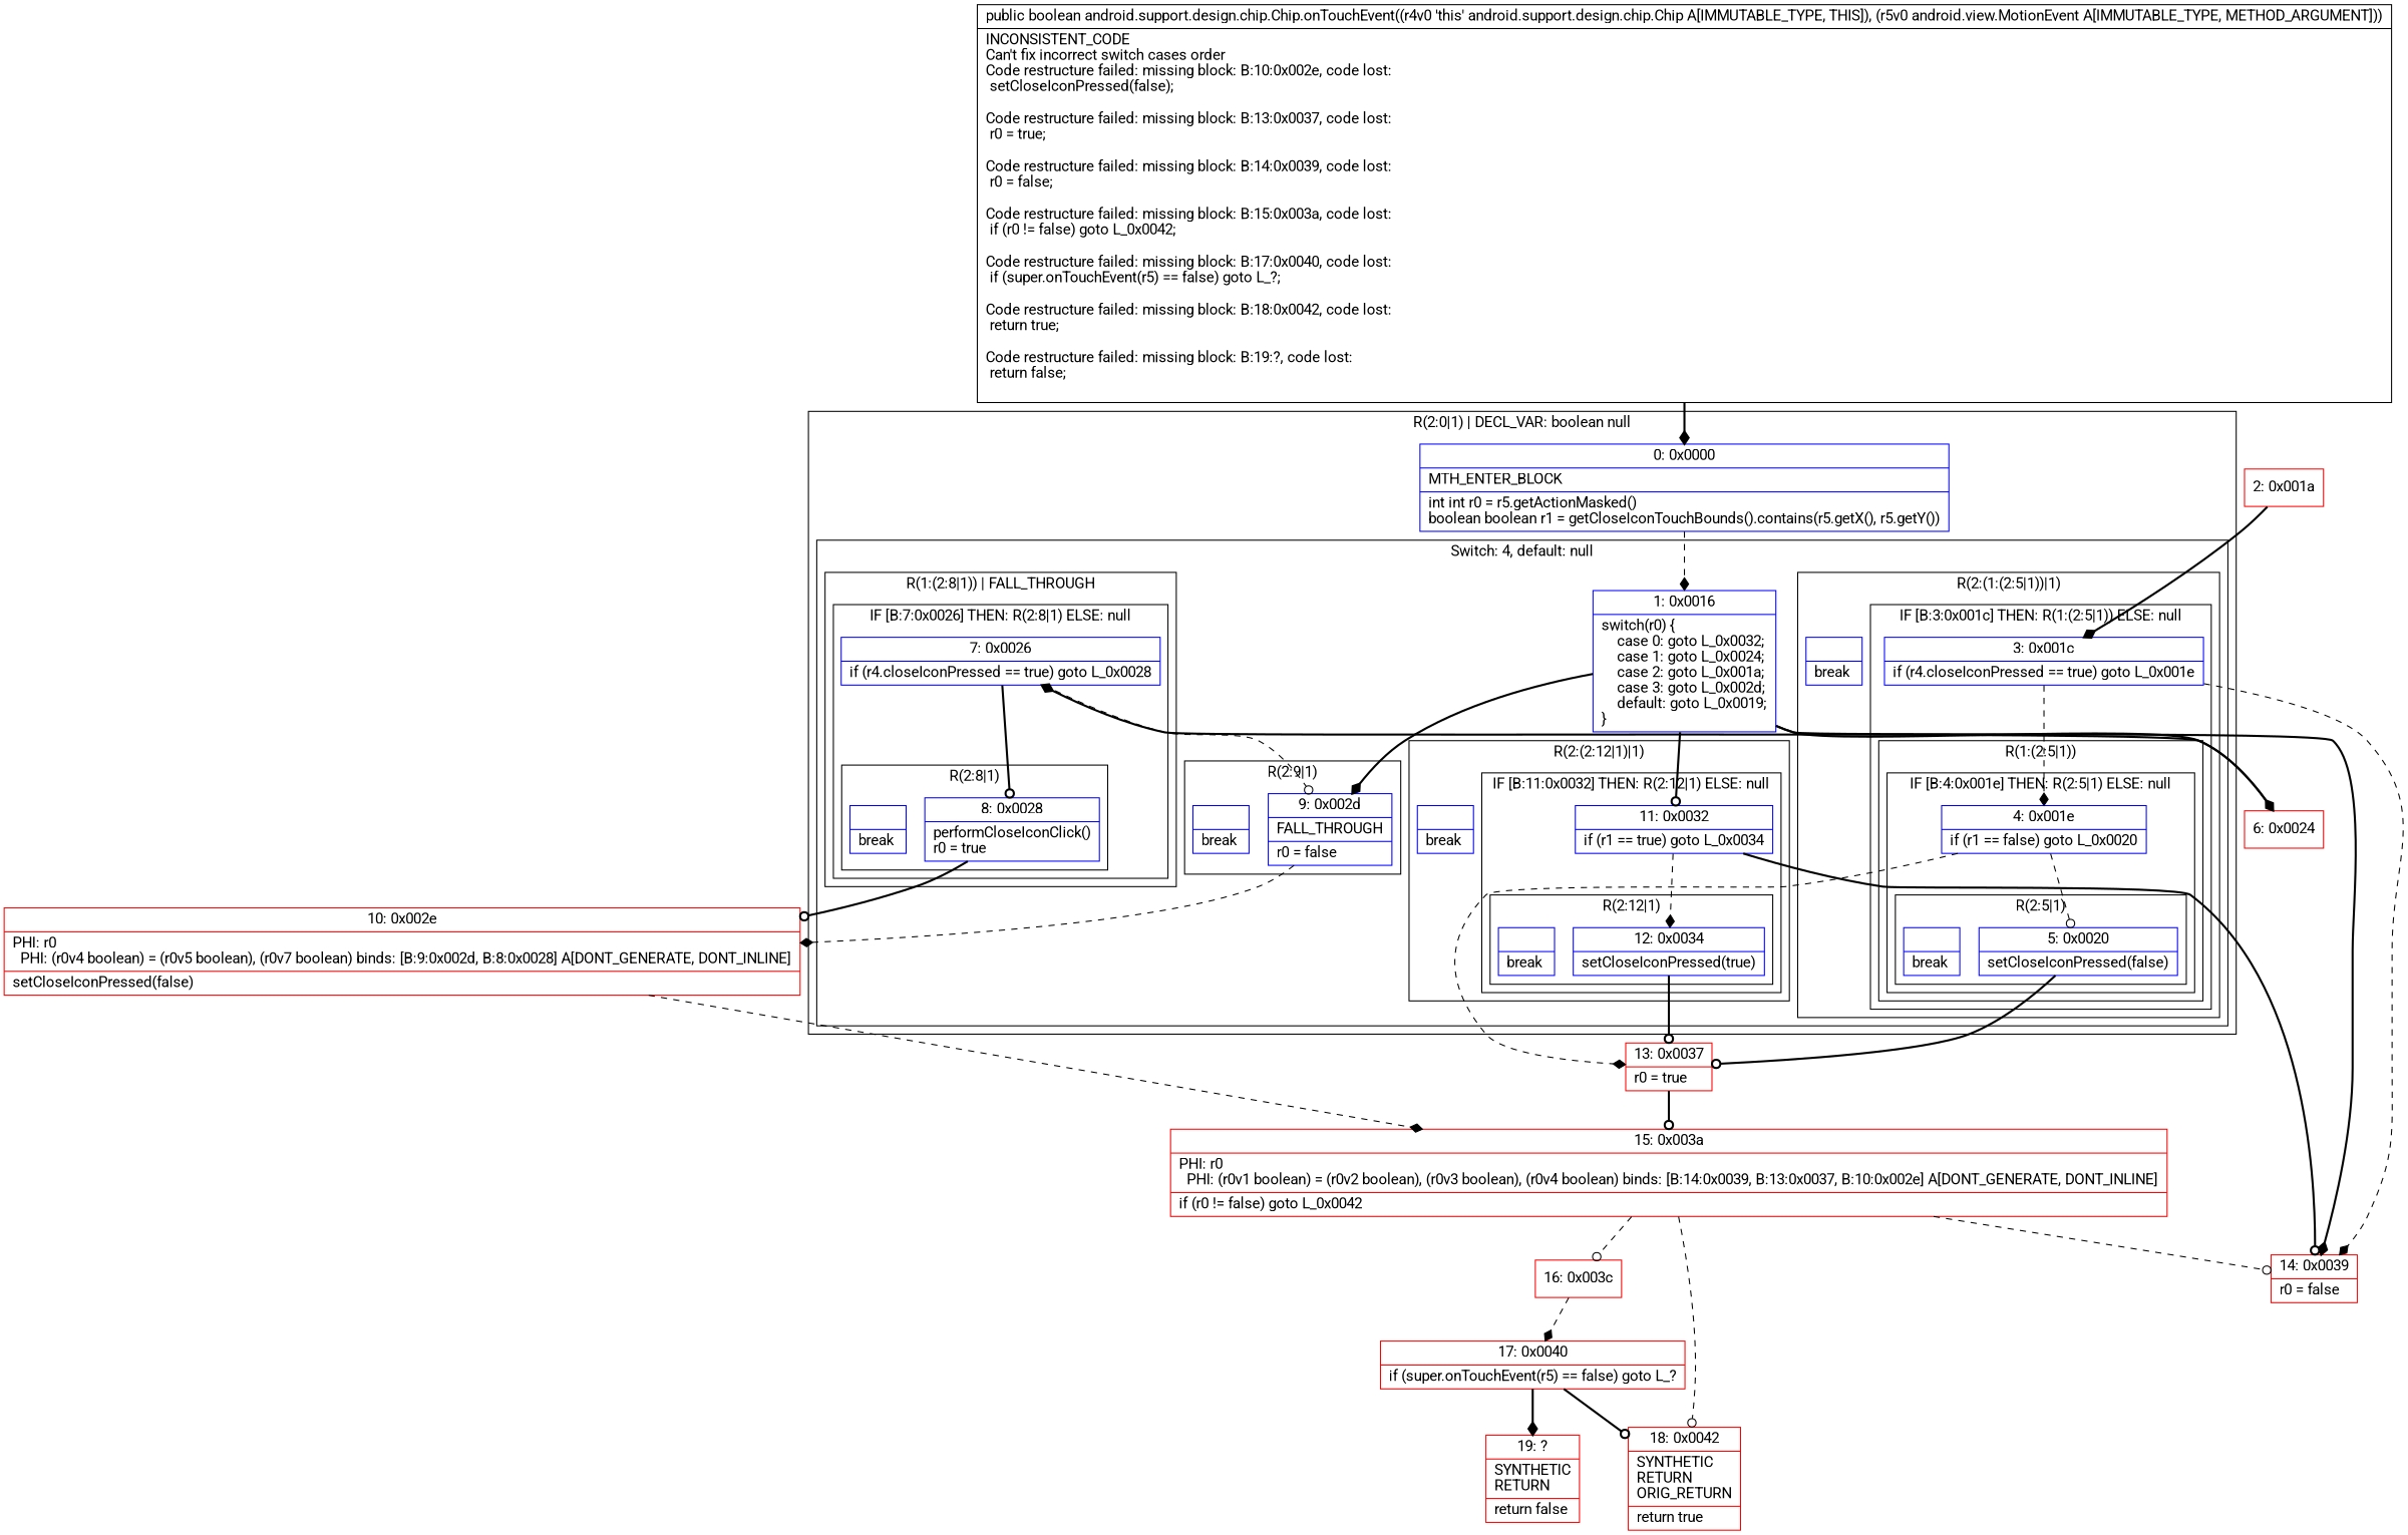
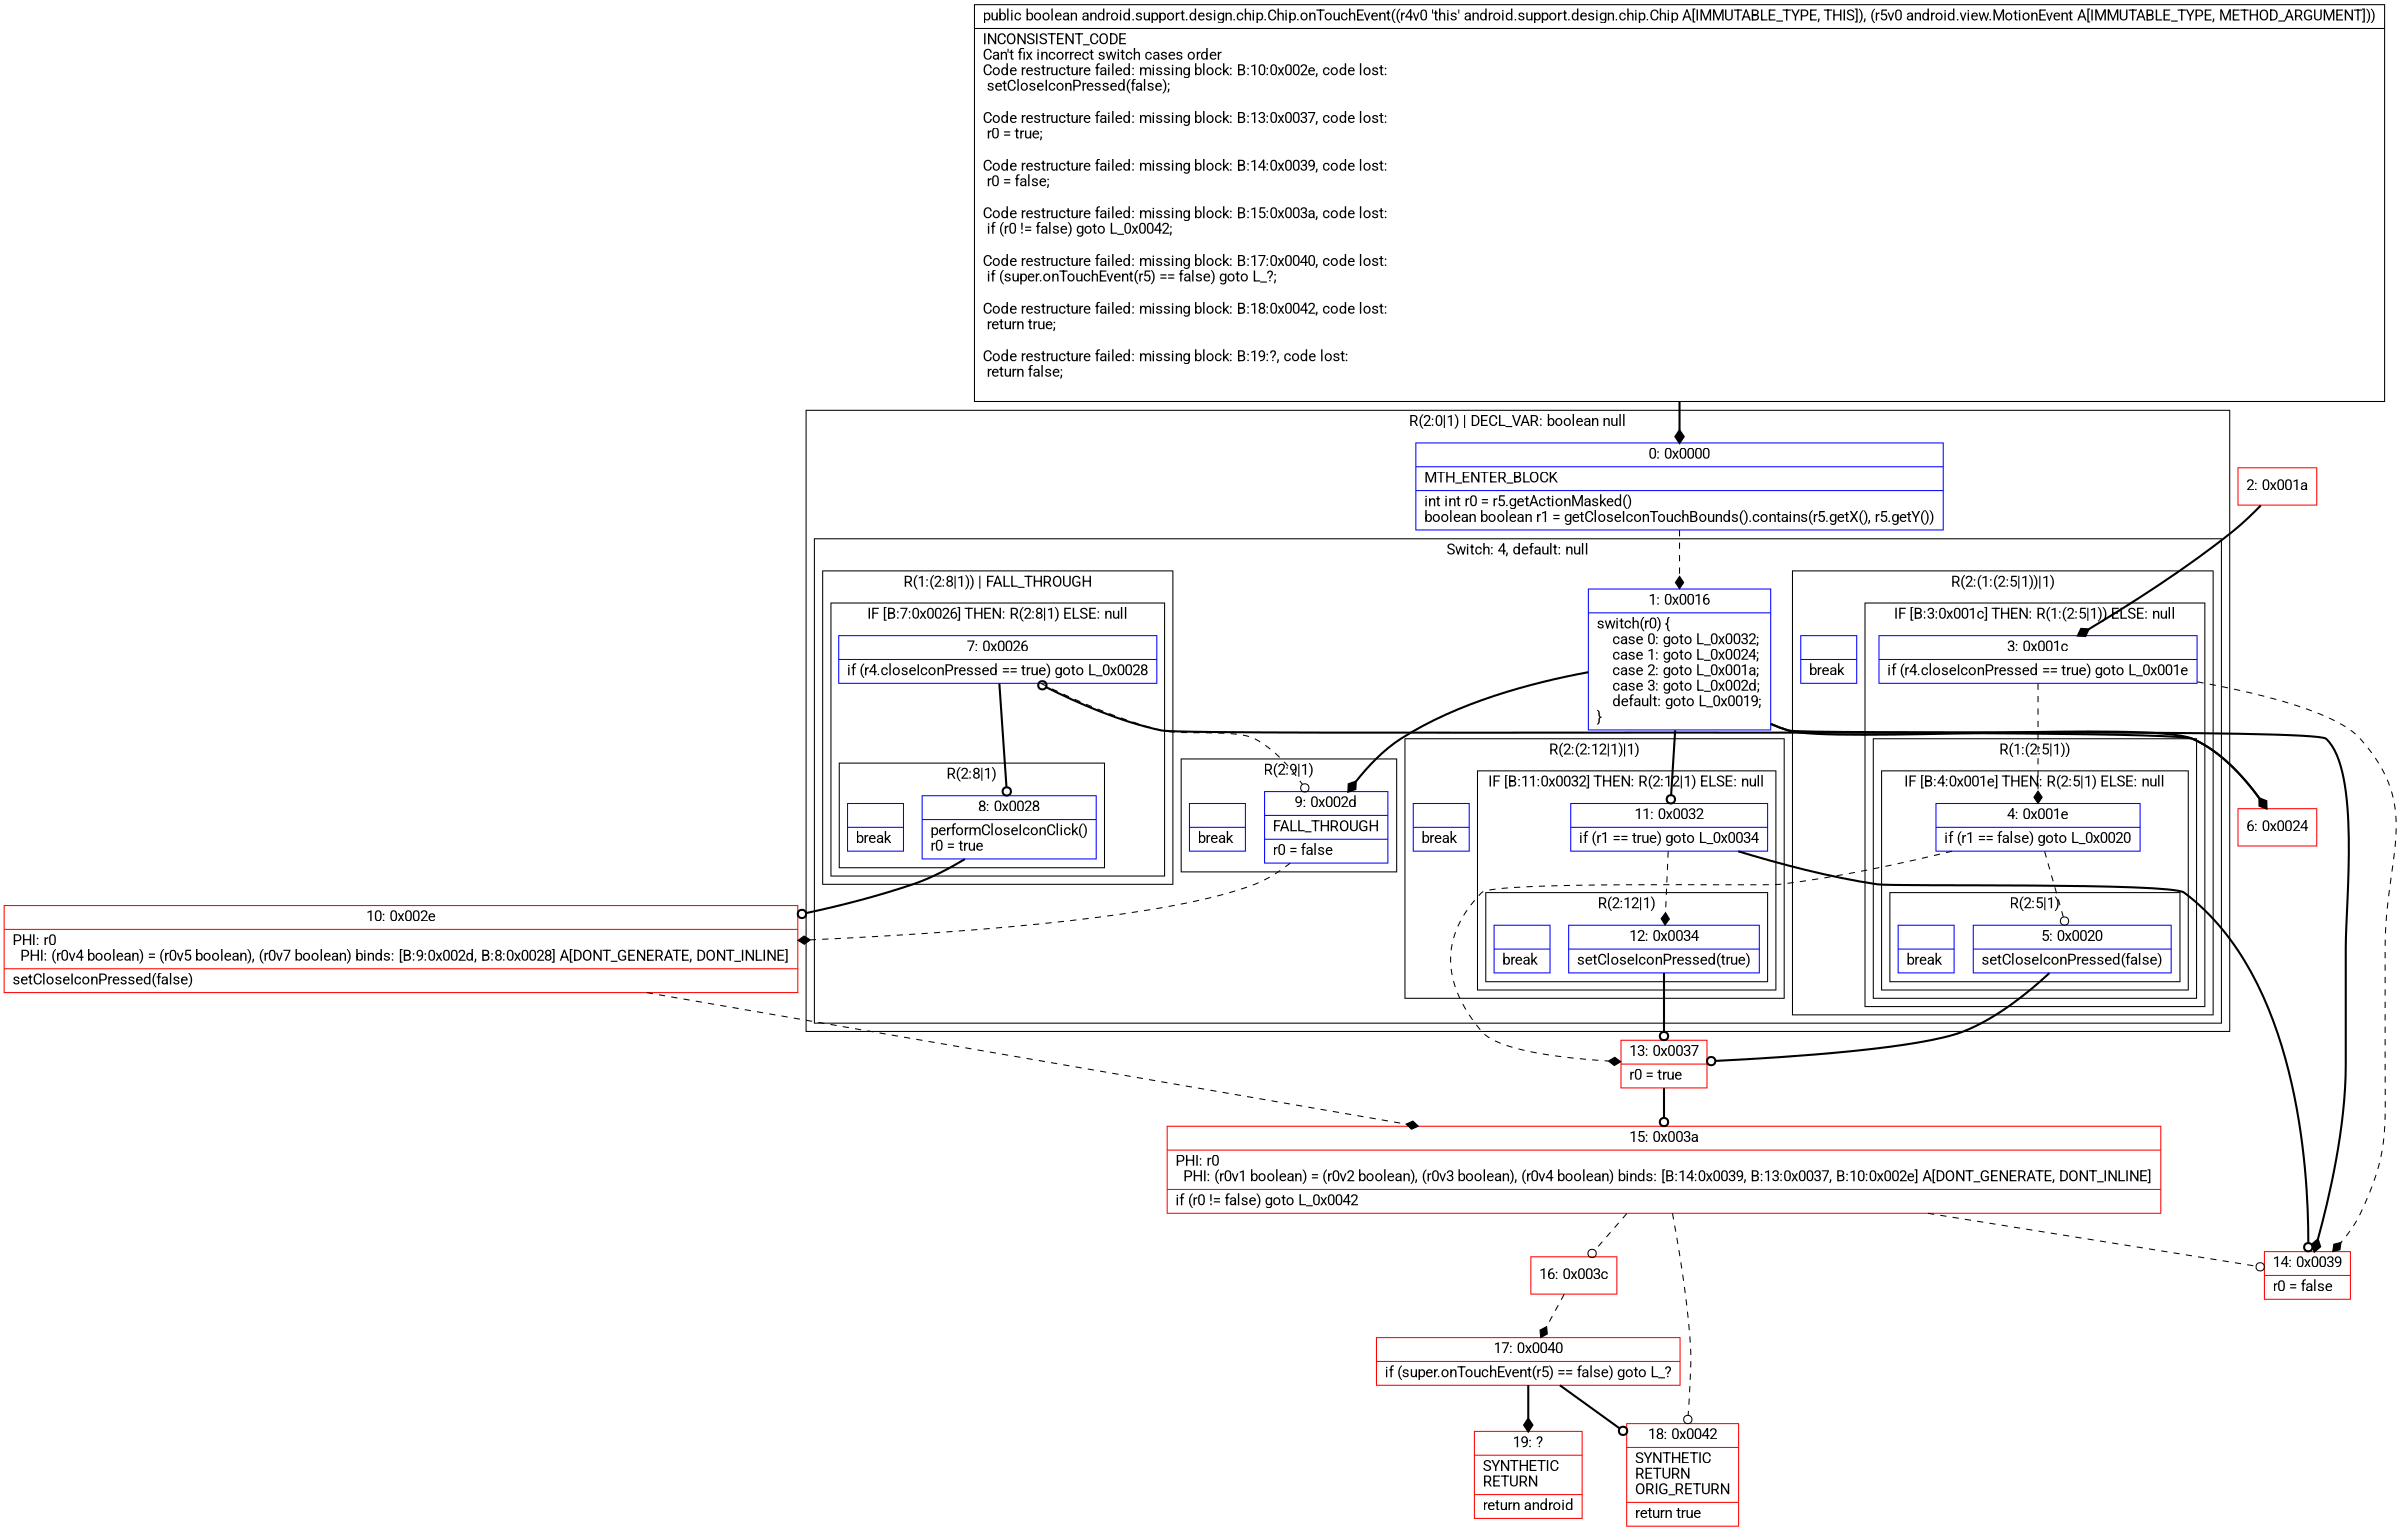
  digraph {
    fontname=Roboto
    node [color=blue fontname=Roboto shape=record]
    edge [arrowhead=diamond fontname=Roboto style=bold]
    n1 [label="{12\:\ 0x0034|setCloseIconPressed(true)\l}"]
    n2 [label="{|break\l}"]
    n3 [label="{11\:\ 0x0032|if (r1 == true) goto L_0x0034\l}"]
    n4 [label="{|break\l}"]
    n5 [label="{8\:\ 0x0028|performCloseIconClick()\lr0 = true\l}"]
    n6 [label="{|break\l}"]
    n7 [label="{7\:\ 0x0026|if (r4.closeIconPressed == true) goto L_0x0028\l}"]
    n8 [label="{5\:\ 0x0020|setCloseIconPressed(false)\l}"]
    n9 [label="{|break\l}"]
    n10 [label="{4\:\ 0x001e|if (r1 == false) goto L_0x0020\l}"]
    n11 [label="{3\:\ 0x001c|if (r4.closeIconPressed == true) goto L_0x001e\l}"]
    n12 [label="{|break\l}"]
    n13 [label="{9\:\ 0x002d|FALL_THROUGH\l|r0 = false\l}"]
    n14 [label="{|break\l}"]
    n15 [label="{1\:\ 0x0016|switch(r0) \{\l    case 0: goto L_0x0032;\l    case 1: goto L_0x0024;\l    case 2: goto L_0x001a;\l    case 3: goto L_0x002d;\l    default: goto L_0x0019;\l\}\l}"]
    n16 [label="{0\:\ 0x0000|MTH_ENTER_BLOCK\l|int int r0 = r5.getActionMasked()\lboolean boolean r1 = getCloseIconTouchBounds().contains(r5.getX(), r5.getY())\l}"]
    n17 [color=red label="{13\:\ 0x0037|r0 = true\l}"]
    n18 [color=red label="{14\:\ 0x0039|r0 = false\l}"]
    n19 [color=red label="{10\:\ 0x002e|PHI: r0 \l  PHI: (r0v4 boolean) = (r0v5 boolean), (r0v7 boolean) binds: [B:9:0x002d, B:8:0x0028] A[DONT_GENERATE, DONT_INLINE]\l|setCloseIconPressed(false)\l}"]
    n20 [color=red label="{6\:\ 0x0024}"]
    n21 [color=red label="{2\:\ 0x001a}"]
    n22 [color=red label="{15\:\ 0x003a|PHI: r0 \l  PHI: (r0v1 boolean) = (r0v2 boolean), (r0v3 boolean), (r0v4 boolean) binds: [B:14:0x0039, B:13:0x0037, B:10:0x002e] A[DONT_GENERATE, DONT_INLINE]\l|if (r0 != false) goto L_0x0042\l}"]
    n23 [color=red label="{16\:\ 0x003c}"]
    n24 [color=red label="{18\:\ 0x0042|SYNTHETIC\lRETURN\lORIG_RETURN\l|return true\l}"]
    n25 [color=red label="{17\:\ 0x0040|if (super.onTouchEvent(r5) == false) goto L_?\l}"]
-   n26 [color=red label="{19\:\ ?|SYNTHETIC\lRETURN\l|return false\l}"]
+   n26 [color=red label="{19\:\ ?|SYNTHETIC\lRETURN\l|return android\l}"]
    n27 [label="{public boolean android.support.design.chip.Chip.onTouchEvent((r4v0 'this' android.support.design.chip.Chip A[IMMUTABLE_TYPE, THIS]), (r5v0 android.view.MotionEvent A[IMMUTABLE_TYPE, METHOD_ARGUMENT]))  | INCONSISTENT_CODE\lCan't fix incorrect switch cases order\lCode restructure failed: missing block: B:10:0x002e, code lost:\l    setCloseIconPressed(false);\l\lCode restructure failed: missing block: B:13:0x0037, code lost:\l    r0 = true;\l\lCode restructure failed: missing block: B:14:0x0039, code lost:\l    r0 = false;\l\lCode restructure failed: missing block: B:15:0x003a, code lost:\l    if (r0 != false) goto L_0x0042;\l\lCode restructure failed: missing block: B:17:0x0040, code lost:\l    if (super.onTouchEvent(r5) == false) goto L_?;\l\lCode restructure failed: missing block: B:18:0x0042, code lost:\l    return true;\l\lCode restructure failed: missing block: B:19:?, code lost:\l    return false;\l\l}" color=""]
    subgraph cluster_1 {
      label="R(2:0|1) | DECL_VAR: boolean null\l"
      n16
      subgraph cluster_2 {
        label="Switch: 4, default: null"
        n15
        subgraph cluster_3 {
          label="R(2:(2:12|1)|1)"
          n4
          subgraph cluster_4 {
            label="IF [B:11:0x0032] THEN: R(2:12|1) ELSE: null"
            n3
            subgraph cluster_5 {
              label="R(2:12|1)"
              n1
              n2
            }
          }
        }
        subgraph cluster_6 {
          label="R(1:(2:8|1)) | FALL_THROUGH\l"
          subgraph cluster_7 {
            label="IF [B:7:0x0026] THEN: R(2:8|1) ELSE: null"
            n7
            subgraph cluster_8 {
              label="R(2:8|1)"
              n5
              n6
            }
          }
        }
        subgraph cluster_9 {
          label="R(2:(1:(2:5|1))|1)"
          n12
          subgraph cluster_10 {
            label="IF [B:3:0x001c] THEN: R(1:(2:5|1)) ELSE: null"
            n11
            subgraph cluster_11 {
              label="R(1:(2:5|1))"
              subgraph cluster_12 {
                label="IF [B:4:0x001e] THEN: R(2:5|1) ELSE: null"
                n10
                subgraph cluster_13 {
                  label="R(2:5|1)"
                  n8
                  n9
                }
              }
            }
          }
        }
        subgraph cluster_14 {
          label="R(2:9|1)"
          n13
          n14
        }
      }
    }
    n1 -> n17 [arrowhead=odot]
    n3 -> n1 [style=dashed]
    n3 -> n18 [arrowhead=odot]
    n5 -> n19 [arrowhead=odot]
    n7 -> n5 [arrowhead=odot]
    n7 -> n13 [arrowhead=odot style=dashed]
    n8 -> n17 [arrowhead=odot]
    n10 -> n8 [arrowhead=odot style=dashed]
    n10 -> n17 [style=dashed]
    n11 -> n10 [style=dashed]
    n11 -> n18 [style=dashed]
    n13 -> n19 [style=dashed]
    n15 -> n3 [arrowhead=odot]
    n15 -> n13
    n15 -> n18
    n15 -> n20
    n16 -> n15 [style=dashed]
    n17 -> n22 [arrowhead=odot]
    n19 -> n22 [style=dashed]
-   n20 -> n7
+   n20 -> n7 [arrowhead=odot]
    n21 -> n11
    n22 -> n18 [arrowhead=odot style=dashed]
    n22 -> n23 [arrowhead=odot style=dashed]
    n22 -> n24 [arrowhead=odot style=dashed]
    n23 -> n25 [style=dashed]
    n25 -> n24 [arrowhead=odot]
    n25 -> n26
    n27 -> n16
  }
